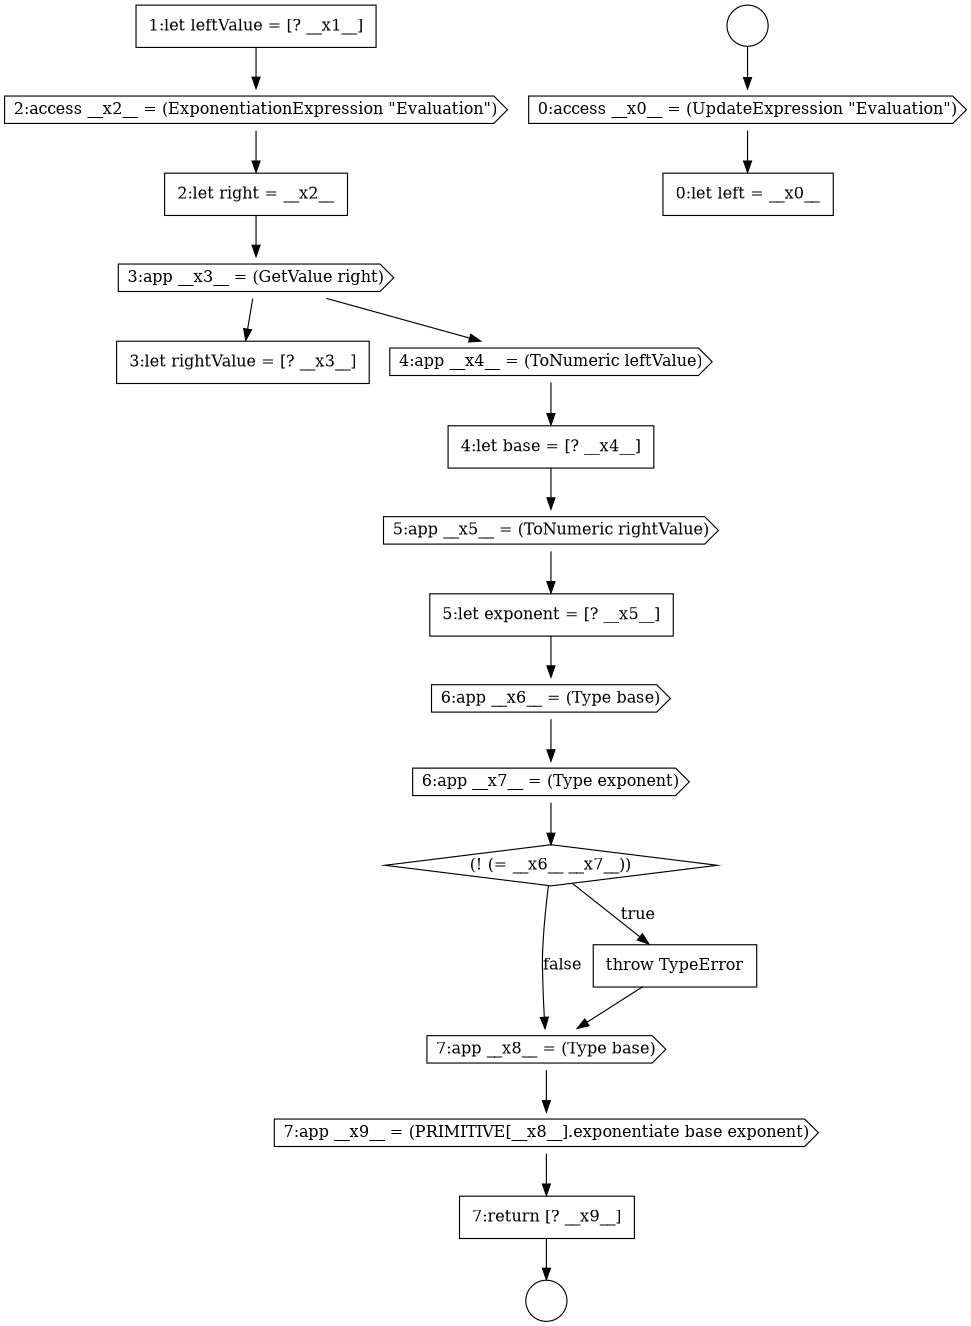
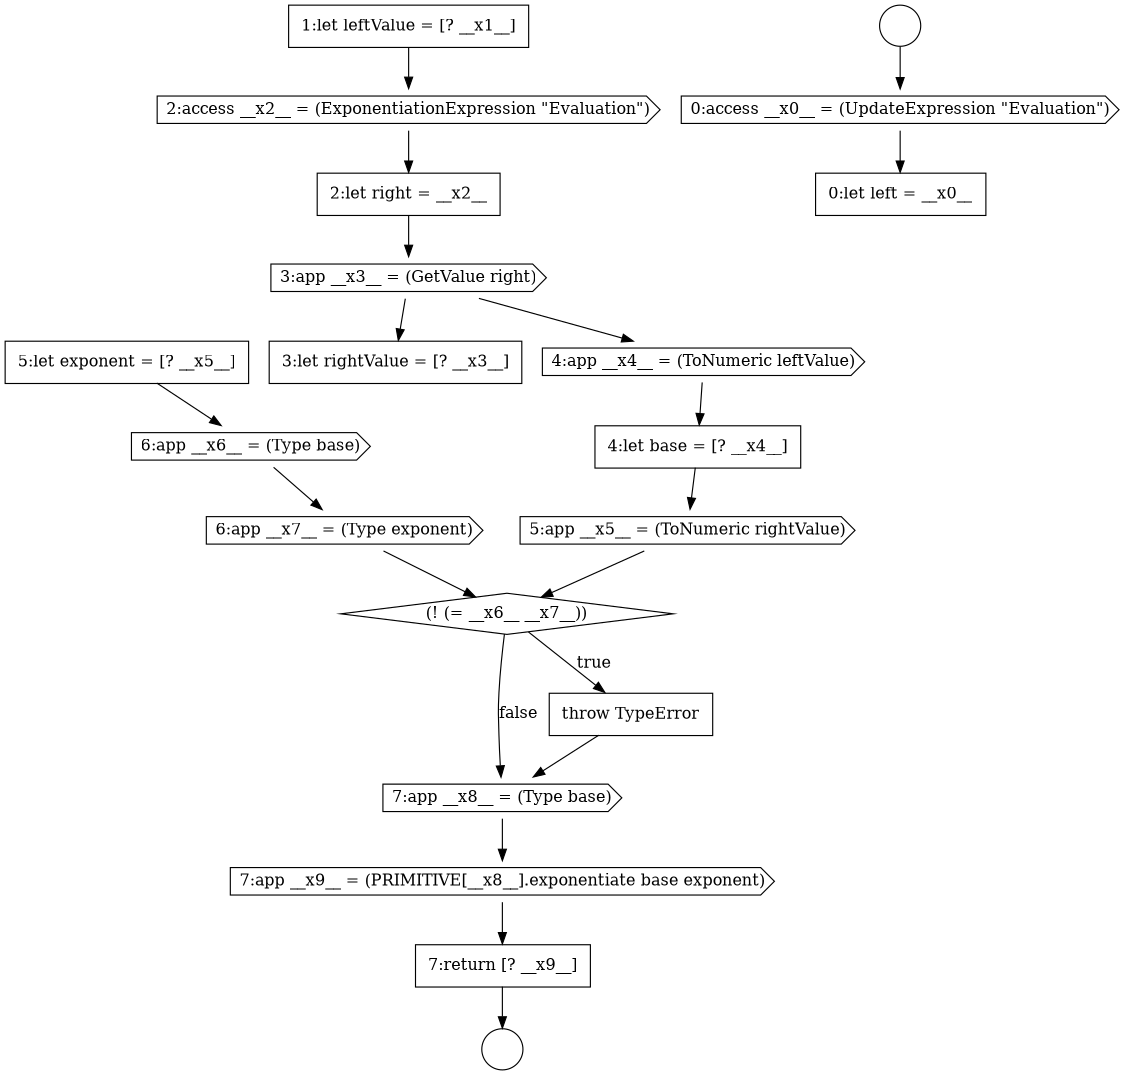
  digraph {
    node [color=black fillcolor=white shape=cds style=filled]
    edge [color=black]
    n1 [label=<<font color="black">3:app __x3__ = (GetValue right)</font>>]
    n2 [label=<<font color="black">     <table border="0" cellborder="1" cellspacing="0" cellpadding="10">       <tr><td align="left">3:let rightValue = [? __x3__]</td></tr>     </table>   </font>> margin=0 shape=none]
    n3 [label=<<font color="black">4:app __x4__ = (ToNumeric leftValue)</font>>]
    n4 [label=<<font color="black">(! (= __x6__ __x7__))</font>> shape=diamond]
    n5 [label=<<font color="black">7:app __x8__ = (Type base)</font>>]
    n6 [label=<<font color="black">     <table border="0" cellborder="1" cellspacing="0" cellpadding="10">       <tr><td align="left">throw TypeError</td></tr>     </table>   </font>> margin=0 shape=none]
    n7 [label=<<font color="black">7:app __x9__ = (PRIMITIVE[__x8__].exponentiate base exponent)</font>>]
    n8 [label=<<font color="black">     <table border="0" cellborder="1" cellspacing="0" cellpadding="10">       <tr><td align="left">4:let base = [? __x4__]</td></tr>     </table>   </font>> margin=0 shape=none]
    n9 [label=<<font color="black">     <table border="0" cellborder="1" cellspacing="0" cellpadding="10">       <tr><td align="left">1:let leftValue = [? __x1__]</td></tr>     </table>   </font>> margin=0 shape=none]
    n10 [label=<<font color="black">2:access __x2__ = (ExponentiationExpression &quot;Evaluation&quot;)</font>>]
    n11 [label=<<font color="black">5:app __x5__ = (ToNumeric rightValue)</font>>]
    n12 [label=<<font color="black">     <table border="0" cellborder="1" cellspacing="0" cellpadding="10">       <tr><td align="left">7:return [? __x9__]</td></tr>     </table>   </font>> margin=0 shape=none]
    n13 [label=<<font color="black">6:app __x7__ = (Type exponent)</font>>]
    n14 [label=<<font color="black">     <table border="0" cellborder="1" cellspacing="0" cellpadding="10">       <tr><td align="left">5:let exponent = [? __x5__]</td></tr>     </table>   </font>> margin=0 shape=none]
    n15 [label=<<font color="black">     <table border="0" cellborder="1" cellspacing="0" cellpadding="10">       <tr><td align="left">2:let right = __x2__</td></tr>     </table>   </font>> margin=0 shape=none]
    n16 [label=<<font color="black">6:app __x6__ = (Type base)</font>>]
    n17 [label=<<font color="black">0:access __x0__ = (UpdateExpression &quot;Evaluation&quot;)</font>>]
    n18 [label=<<font color="black">     <table border="0" cellborder="1" cellspacing="0" cellpadding="10">       <tr><td align="left">0:let left = __x0__</td></tr>     </table>   </font>> margin=0 shape=none]
    n19 [label=" " shape=circle]
    n20 [label=" " shape=circle]
    n1 -> n2
    n1 -> n3
    n3 -> n8
    n4 -> n5 [label=<<font color="black">false</font>>]
    n4 -> n6 [label=<<font color="black">true</font>>]
    n5 -> n7
    n6 -> n5
    n7 -> n12
    n8 -> n11
    n9 -> n10
    n10 -> n15
-   n11 -> n14
+   n11 -> n4
    n12 -> n20
    n13 -> n4
    n14 -> n16
    n15 -> n1
    n16 -> n13
    n17 -> n18
    n19 -> n17
  }
